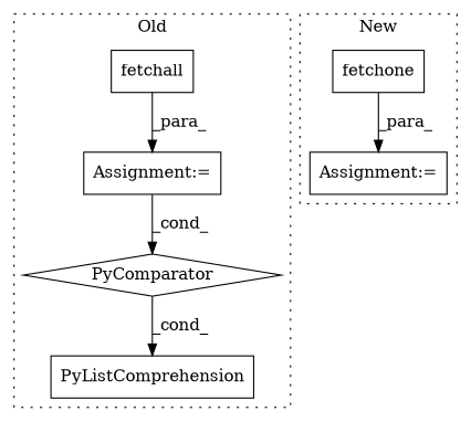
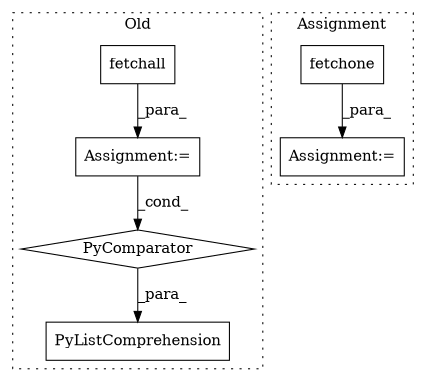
  digraph {
    node [a=32 l=10 s=4051 shape=box]
    n1 [label=fetchall s=4062]
    n2 [a=109 l=103 label=PyListComprehension s=3986]
    n3 [a=113 l=30 label=PyComparator shape=diamond]
    n4 [a=7 l=30 label="Assignment:="]
    n5 [label=fetchone s=3272]
    n6 [a=7 l=1 label="Assignment:=" s=3267]
    subgraph cluster_1 {
      label=Old
      style=dotted
      n1
      n2
      n3
      n4
    }
    subgraph cluster_2 {
-     label=New
+     label=Assignment
      style=dotted
      n5
      n6
    }
    n1 -> n4 [label=_para_]
-   n3 -> n2 [label=_cond_]
+   n3 -> n2 [label=_para_]
    n4 -> n3 [label=_cond_]
    n5 -> n6 [label=_para_]
  }
